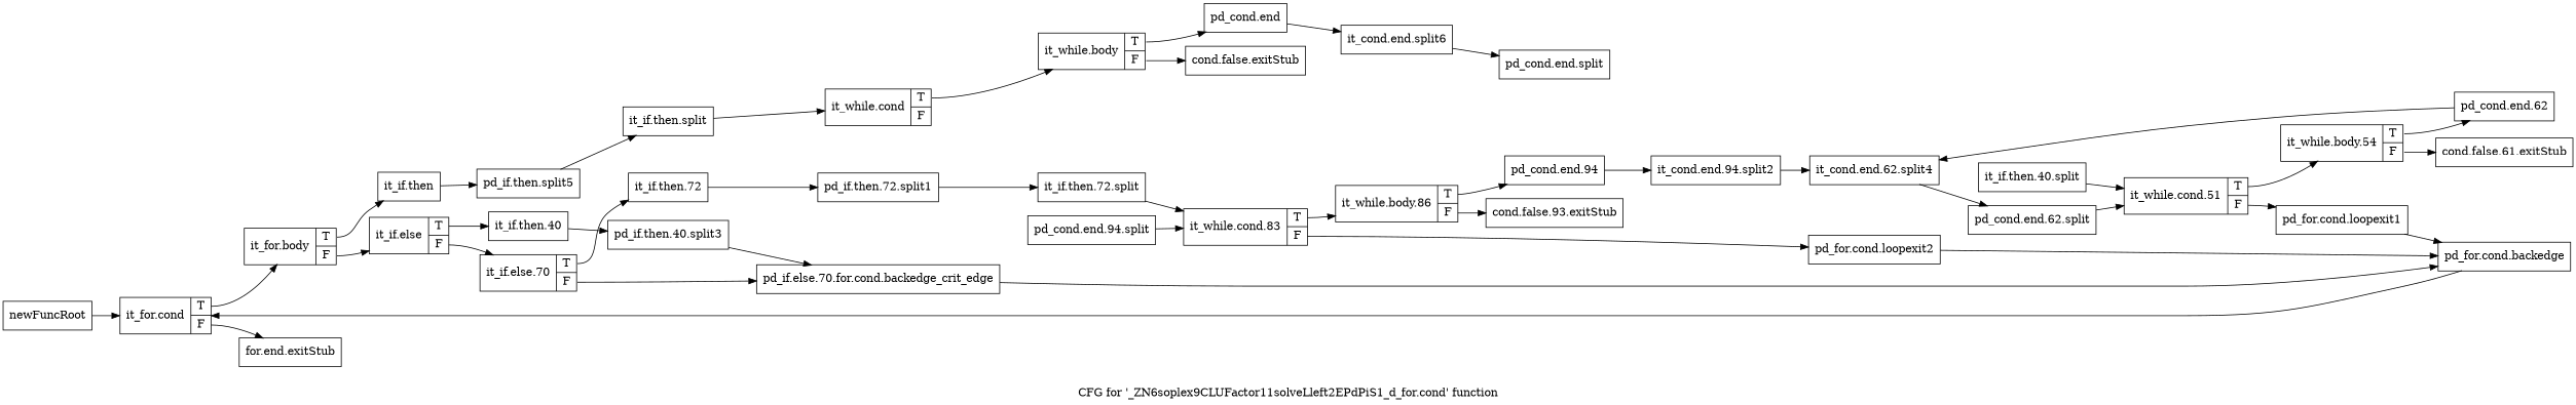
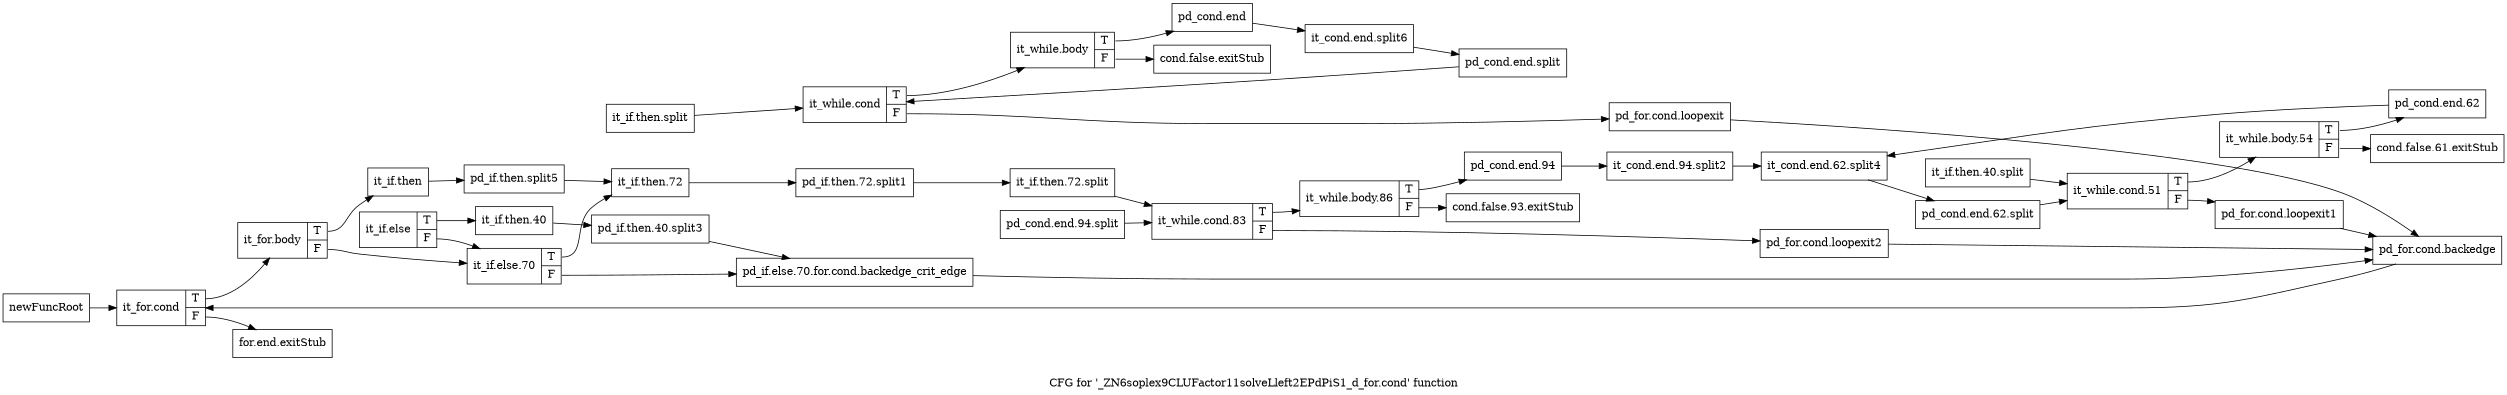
  digraph {
    label="CFG for '_ZN6soplex9CLUFactor11solveLleft2EPdPiS1_d_for.cond' function"
    rankdir=LR
    node [shape=record]
    n1 [label="{newFuncRoot}"]
    n2 [label="{it_for.cond|{<s0>T|<s1>F}}"]
    n3 [label="{for.end.exitStub}"]
    n4 [label="{it_for.body|{<s0>T|<s1>F}}"]
    n5 [label="{it_if.then}"]
    n6 [label="{it_if.else|{<s0>T|<s1>F}}"]
    n7 [label="{cond.false.93.exitStub}"]
    n8 [label="{cond.false.61.exitStub}"]
    n9 [label="{cond.false.exitStub}"]
    n10 [label="{pd_if.then.split5}"]
    n11 [label="{it_if.then.40}"]
    n12 [label="{it_if.else.70|{<s0>T|<s1>F}}"]
    n13 [label="{it_if.then.split}"]
    n14 [label="{pd_if.then.40.split3}"]
    n15 [label="{it_if.then.72}"]
    n16 [label="{pd_if.else.70.for.cond.backedge_crit_edge}"]
    n17 [label="{pd_if.then.72.split1}"]
    n18 [label="{pd_for.cond.backedge}"]
    n19 [label="{it_if.then.72.split}"]
    n20 [label="{it_while.cond.83|{<s0>T|<s1>F}}"]
    n21 [label="{it_while.body.86|{<s0>T|<s1>F}}"]
    n22 [label="{pd_for.cond.loopexit2}"]
    n23 [label="{pd_cond.end.94}"]
    n24 [label="{it_cond.end.94.split2}"]
    n25 [label="{it_cond.end.62.split4}"]
    n26 [label="{pd_cond.end.94.split}"]
    n27 [label="{it_if.then.40.split}"]
    n28 [label="{it_while.cond.51|{<s0>T|<s1>F}}"]
    n29 [label="{it_while.body.54|{<s0>T|<s1>F}}"]
    n30 [label="{pd_for.cond.loopexit1}"]
    n31 [label="{pd_cond.end.62}"]
    n32 [label="{pd_cond.end.62.split}"]
    n33 [label="{it_while.cond|{<s0>T|<s1>F}}"]
    n34 [label="{it_while.body|{<s0>T|<s1>F}}"]
+   n35 [label="{pd_for.cond.loopexit}"]
    n36 [label="{pd_cond.end}"]
    n37 [label="{it_cond.end.split6}"]
    n38 [label="{pd_cond.end.split}"]
    n1 -> n2
    n2 -> n3 [tailport=s1]
    n2 -> n4 [tailport=s0]
    n4 -> n5 [tailport=s0]
-   n4 -> n6 [tailport=s1]
+   n4 -> n12 [tailport=s1]
    n5 -> n10
    n6 -> n11 [tailport=s0]
    n6 -> n12 [tailport=s1]
-   n10 -> n13
+   n10 -> n15
    n11 -> n14
    n12 -> n15 [tailport=s0]
    n12 -> n16 [tailport=s1]
    n13 -> n33
    n14 -> n16
    n15 -> n17
    n16 -> n18
    n17 -> n19
    n18 -> n2
    n19 -> n20
    n20 -> n21 [tailport=s0]
    n20 -> n22 [tailport=s1]
    n21 -> n7 [tailport=s1]
    n21 -> n23 [tailport=s0]
    n22 -> n18
    n23 -> n24
    n24 -> n25
    n25 -> n32
    n26 -> n20
    n27 -> n28
    n28 -> n29 [tailport=s0]
    n28 -> n30 [tailport=s1]
    n29 -> n8 [tailport=s1]
    n29 -> n31 [tailport=s0]
    n30 -> n18
    n31 -> n25
    n32 -> n28
    n33 -> n34 [tailport=s0]
+   n33 -> n35 [tailport=s1]
    n34 -> n9 [tailport=s1]
    n34 -> n36 [tailport=s0]
+   n35 -> n18
    n36 -> n37
    n37 -> n38
+   n38 -> n33
  }
